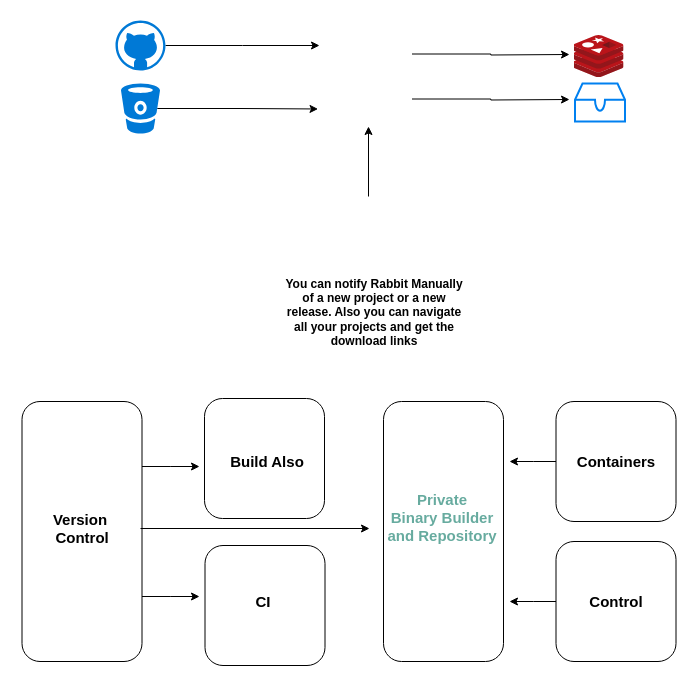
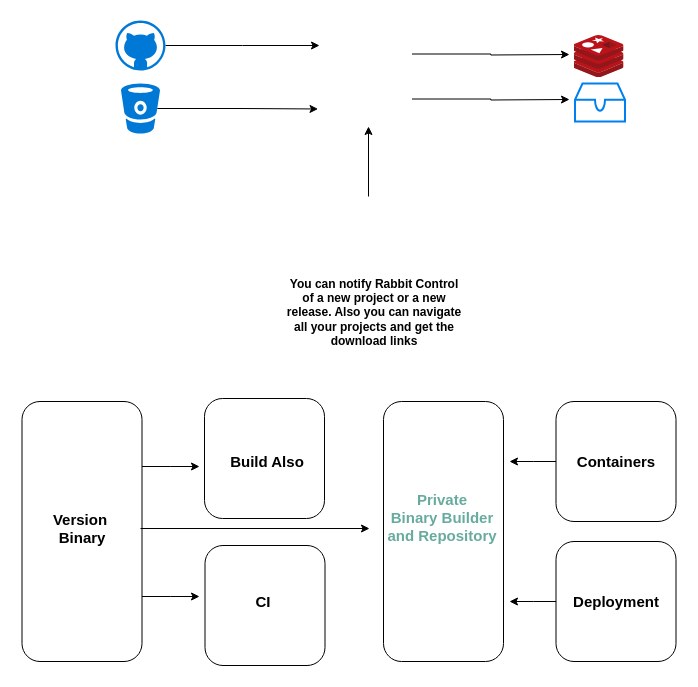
  <mxCell id="0" />
  <mxCell id="1" parent="0" />
  <mxCell id="2" style="edgeStyle=orthogonalEdgeStyle;rounded=0;orthogonalLoop=1;jettySize=auto;html=1;exitX=0.93;exitY=0.5;exitDx=0;exitDy=0;exitPerimeter=0;entryX=-0.044;entryY=0.861;entryDx=0;entryDy=0;entryPerimeter=0;" parent="1" source="3" target="8" edge="1"><mxGeometry relative="1" as="geometry" /></mxCell>
  <mxCell id="3" value="" style="shadow=0;dashed=0;html=1;strokeColor=none;fillColor=#0079D6;labelPosition=center;verticalLabelPosition=bottom;verticalAlign=top;align=center;shape=mxgraph.azure.bitbucket_code_source;" parent="1" vertex="1"><mxGeometry x="120.5" y="83" width="39" height="50" as="geometry" /></mxCell>
  <mxCell id="4" style="edgeStyle=orthogonalEdgeStyle;rounded=0;orthogonalLoop=1;jettySize=auto;html=1;exitX=1;exitY=0.5;exitDx=0;exitDy=0;exitPerimeter=0;" parent="1" source="5" edge="1"><mxGeometry relative="1" as="geometry"><mxPoint x="319" y="45" as="targetPoint" /></mxGeometry></mxCell>
  <mxCell id="5" value="" style="shadow=0;dashed=0;html=1;strokeColor=none;fillColor=#0079D6;labelPosition=center;verticalLabelPosition=bottom;verticalAlign=top;align=center;shape=mxgraph.azure.github_code;pointerEvents=1;" parent="1" vertex="1"><mxGeometry x="115" y="20" width="50" height="50" as="geometry" /></mxCell>
  <mxCell id="6" style="edgeStyle=orthogonalEdgeStyle;rounded=0;orthogonalLoop=1;jettySize=auto;html=1;exitX=1;exitY=0.25;exitDx=0;exitDy=0;" parent="1" source="8" edge="1"><mxGeometry relative="1" as="geometry"><mxPoint x="569" y="54" as="targetPoint" /></mxGeometry></mxCell>
  <mxCell id="7" style="edgeStyle=orthogonalEdgeStyle;rounded=0;orthogonalLoop=1;jettySize=auto;html=1;exitX=1;exitY=0.75;exitDx=0;exitDy=0;" parent="1" source="8" edge="1"><mxGeometry relative="1" as="geometry"><mxPoint x="569" y="99" as="targetPoint" /></mxGeometry></mxCell>
  <mxCell id="8" value="" style="shape=image;html=1;verticalAlign=top;verticalLabelPosition=bottom;labelBackgroundColor=#ffffff;imageAspect=0;aspect=fixed;image=https://cdn2.iconfinder.com/data/icons/easter-2034/48/5-Rabbit-128.png" parent="1" vertex="1"><mxGeometry x="321.5" y="31" width="90" height="90" as="geometry" /></mxCell>
  <mxCell id="9" style="edgeStyle=orthogonalEdgeStyle;rounded=0;orthogonalLoop=1;jettySize=auto;html=1;exitX=0.5;exitY=0;exitDx=0;exitDy=0;" parent="1" edge="1"><mxGeometry relative="1" as="geometry"><mxPoint x="368" y="126" as="targetPoint" /><mxPoint x="368" y="196" as="sourcePoint" /></mxGeometry></mxCell>
  <mxCell id="10" value="" style="shape=image;html=1;verticalAlign=top;verticalLabelPosition=bottom;labelBackgroundColor=#ffffff;imageAspect=0;aspect=fixed;image=https://cdn3.iconfinder.com/data/icons/streamline-icon-set-free-pack/48/Streamline-17-128.png" parent="1" vertex="1"><mxGeometry x="327" y="189" width="88" height="88" as="geometry" /></mxCell>
  <mxCell id="11" value="" style="aspect=fixed;html=1;perimeter=none;align=center;shadow=0;dashed=0;image;fontSize=12;image=img/lib/mscae/Cache_Redis_Product.svg;" parent="1" vertex="1"><mxGeometry x="573.5" y="35" width="50" height="42" as="geometry" /></mxCell>
  <mxCell id="12" value="" style="html=1;verticalLabelPosition=bottom;align=center;labelBackgroundColor=#ffffff;verticalAlign=top;strokeWidth=2;strokeColor=#0080F0;fillColor=#ffffff;shadow=0;dashed=0;shape=mxgraph.ios7.icons.storage;" parent="1" vertex="1"><mxGeometry x="574.5" y="83" width="50" height="38" as="geometry" /></mxCell>
- <mxCell id="13" value="You can notify Rabbit Manually of a new project or a new release. Also you can navigate all your projects and get the download links" style="text;html=1;strokeColor=none;fillColor=none;align=center;verticalAlign=middle;whiteSpace=wrap;rounded=0;fontStyle=1" parent="1" vertex="1"><mxGeometry x="284" y="266" width="180" height="92" as="geometry" /></mxCell>
+ <mxCell id="13" value="You can notify Rabbit Control of a new project or a new release. Also you can navigate all your projects and get the download links" style="text;html=1;strokeColor=none;fillColor=none;align=center;verticalAlign=middle;whiteSpace=wrap;rounded=0;fontStyle=1" parent="1" vertex="1"><mxGeometry x="284" y="266" width="180" height="92" as="geometry" /></mxCell>
  <mxCell id="14" style="edgeStyle=orthogonalEdgeStyle;rounded=0;orthogonalLoop=1;jettySize=auto;html=1;exitX=1;exitY=0.25;exitDx=0;exitDy=0;" edge="1" parent="1" source="16"><mxGeometry relative="1" as="geometry"><mxPoint x="199" y="466" as="targetPoint" /></mxGeometry></mxCell>
  <mxCell id="15" style="edgeStyle=orthogonalEdgeStyle;rounded=0;orthogonalLoop=1;jettySize=auto;html=1;exitX=1;exitY=0.75;exitDx=0;exitDy=0;" edge="1" parent="1" source="16"><mxGeometry relative="1" as="geometry"><mxPoint x="199" y="596" as="targetPoint" /></mxGeometry></mxCell>
  <mxCell id="16" value="" style="rounded=1;whiteSpace=wrap;html=1;" vertex="1" parent="1"><mxGeometry x="21.5" y="401" width="120" height="260" as="geometry" /></mxCell>
  <mxCell id="17" value="" style="rounded=1;whiteSpace=wrap;html=1;" vertex="1" parent="1"><mxGeometry x="204" y="398" width="120" height="120" as="geometry" /></mxCell>
  <mxCell id="18" value="" style="rounded=1;whiteSpace=wrap;html=1;" vertex="1" parent="1"><mxGeometry x="204.5" y="545" width="120" height="120" as="geometry" /></mxCell>
  <mxCell id="19" value="" style="rounded=1;whiteSpace=wrap;html=1;" vertex="1" parent="1"><mxGeometry x="383" y="401" width="120" height="260" as="geometry" /></mxCell>
  <mxCell id="20" value="" style="rounded=1;whiteSpace=wrap;html=1;" vertex="1" parent="1"><mxGeometry x="555.5" y="401" width="120" height="120" as="geometry" /></mxCell>
  <mxCell id="21" value="" style="rounded=1;whiteSpace=wrap;html=1;" vertex="1" parent="1"><mxGeometry x="555.5" y="541" width="120" height="120" as="geometry" /></mxCell>
  <mxCell id="22" value="" style="edgeStyle=orthogonalEdgeStyle;rounded=0;orthogonalLoop=1;jettySize=auto;html=1;" edge="1" parent="1" source="23"><mxGeometry relative="1" as="geometry"><mxPoint x="369" y="528" as="targetPoint" /></mxGeometry></mxCell>
- <mxCell id="23" value="&lt;font style=&quot;font-size: 15px&quot;&gt;Version&lt;br&gt;&amp;nbsp;Control&lt;/font&gt;" style="text;html=1;strokeColor=none;fillColor=none;align=center;verticalAlign=middle;whiteSpace=wrap;rounded=0;fontStyle=1" vertex="1" parent="1"><mxGeometry x="20" y="482" width="120" height="92" as="geometry" /></mxCell>
+ <mxCell id="23" value="&lt;font style=&quot;font-size: 15px&quot;&gt;Version&lt;br&gt;&amp;nbsp;Binary&lt;/font&gt;" style="text;html=1;strokeColor=none;fillColor=none;align=center;verticalAlign=middle;whiteSpace=wrap;rounded=0;fontStyle=1" vertex="1" parent="1"><mxGeometry x="20" y="482" width="120" height="92" as="geometry" /></mxCell>
  <mxCell id="24" value="&lt;font style=&quot;font-size: 15px&quot;&gt;Build Also&lt;/font&gt;&lt;br&gt;" style="text;html=1;strokeColor=none;fillColor=none;align=center;verticalAlign=middle;whiteSpace=wrap;rounded=0;fontStyle=1" vertex="1" parent="1"><mxGeometry x="207" y="415" width="120" height="92" as="geometry" /></mxCell>
  <mxCell id="25" value="&lt;font style=&quot;font-size: 15px&quot;&gt;CI&lt;/font&gt;&lt;br&gt;" style="text;html=1;strokeColor=none;fillColor=none;align=center;verticalAlign=middle;whiteSpace=wrap;rounded=0;fontStyle=1" vertex="1" parent="1"><mxGeometry x="202.5" y="555" width="120" height="92" as="geometry" /></mxCell>
  <mxCell id="26" value="&lt;font style=&quot;font-size: 15px&quot; color=&quot;#67ab9f&quot;&gt;Private Binary&amp;nbsp;Builder and Repository&lt;/font&gt;&lt;br&gt;" style="text;html=1;strokeColor=none;fillColor=none;align=center;verticalAlign=middle;whiteSpace=wrap;rounded=0;fontStyle=1" vertex="1" parent="1"><mxGeometry x="381.5" y="471" width="120" height="92" as="geometry" /></mxCell>
  <mxCell id="27" style="edgeStyle=orthogonalEdgeStyle;rounded=0;orthogonalLoop=1;jettySize=auto;html=1;" edge="1" parent="1" source="28"><mxGeometry relative="1" as="geometry"><mxPoint x="509" y="461" as="targetPoint" /></mxGeometry></mxCell>
  <mxCell id="28" value="&lt;font style=&quot;font-size: 15px&quot;&gt;Containers&lt;/font&gt;&lt;br&gt;" style="text;html=1;strokeColor=none;fillColor=none;align=center;verticalAlign=middle;whiteSpace=wrap;rounded=0;fontStyle=1" vertex="1" parent="1"><mxGeometry x="555.5" y="415" width="120" height="92" as="geometry" /></mxCell>
  <mxCell id="29" style="edgeStyle=orthogonalEdgeStyle;rounded=0;orthogonalLoop=1;jettySize=auto;html=1;" edge="1" parent="1" source="30"><mxGeometry relative="1" as="geometry"><mxPoint x="509" y="601" as="targetPoint" /></mxGeometry></mxCell>
- <mxCell id="30" value="&lt;font style=&quot;font-size: 15px&quot;&gt;Control&lt;/font&gt;&lt;br&gt;" style="text;html=1;strokeColor=none;fillColor=none;align=center;verticalAlign=middle;whiteSpace=wrap;rounded=0;fontStyle=1" vertex="1" parent="1"><mxGeometry x="555.5" y="555" width="120" height="92" as="geometry" /></mxCell>
+ <mxCell id="30" value="&lt;font style=&quot;font-size: 15px&quot;&gt;Deployment&lt;/font&gt;&lt;br&gt;" style="text;html=1;strokeColor=none;fillColor=none;align=center;verticalAlign=middle;whiteSpace=wrap;rounded=0;fontStyle=1" vertex="1" parent="1"><mxGeometry x="555.5" y="555" width="120" height="92" as="geometry" /></mxCell>
